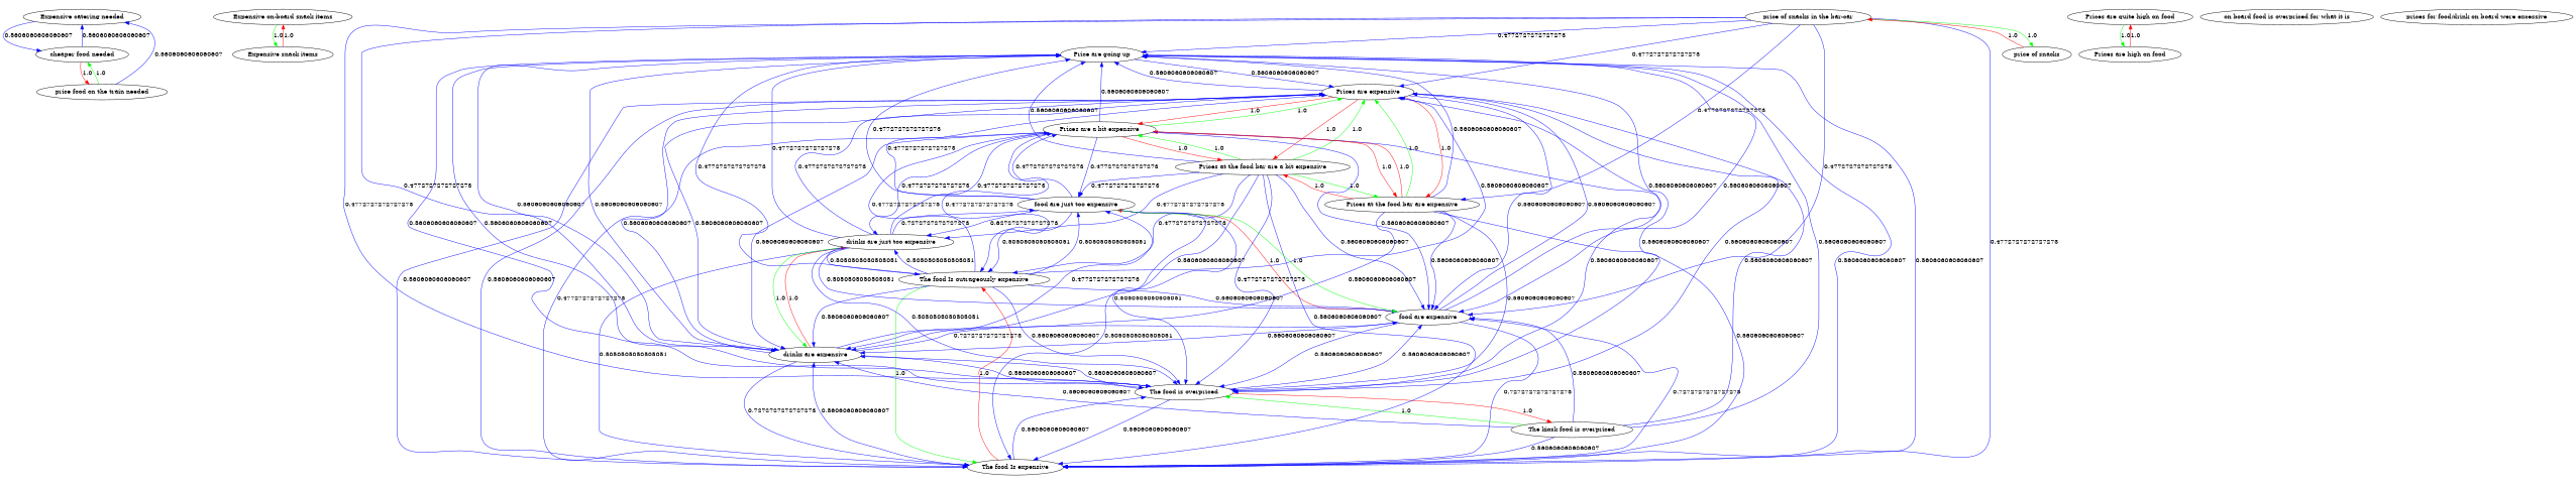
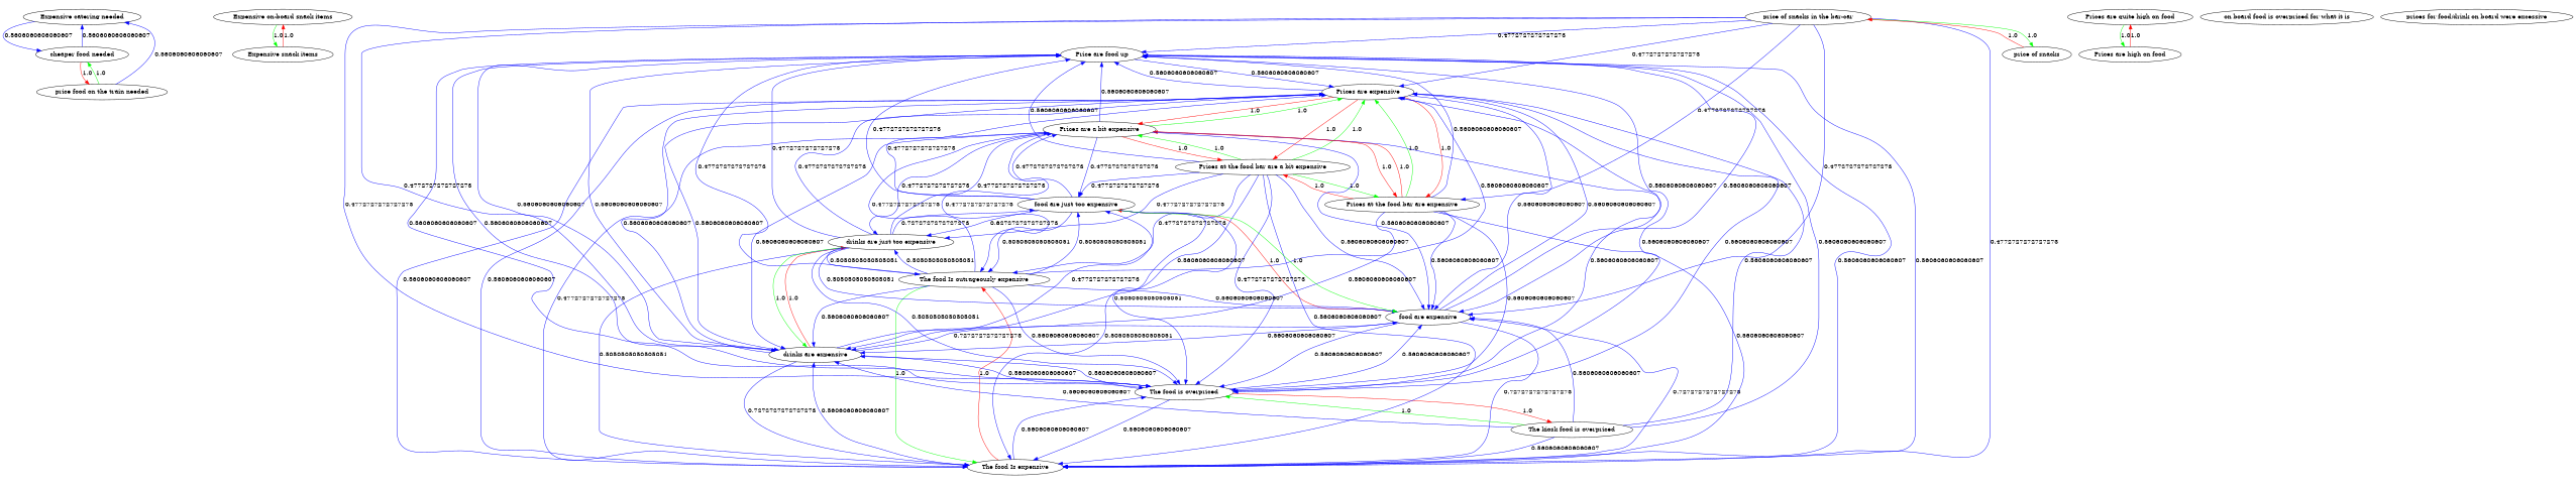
  digraph {
    edge [color=blue]
    n1 [label="Expensive catering needed"]
    "cheaper food needed"
    n3 [label="price food on the train needed"]
    "Expensive on-board snack items"
    "Expensive snack items"
-   "Price are going up"
+   "Price are going up" [label="Price are food up"]
    "Prices are expensive"
    "The food Is expensive"
    "The food is overpriced"
    "drinks are expensive"
    "food are expensive"
    "Prices at the food bar are a bit expensive"
    "Prices at the food bar are expensive"
    "Prices are a bit expensive"
    "The food Is outrageously expensive"
    "The kiosk food is overpriced"
    "drinks are just too expensive"
    "food are just too expensive"
    "Prices are quite high on food"
    "Prices are high on food"
    "on board food is overpriced for what it is"
    "price of snacks in the bar-car"
    "price of snacks"
    "prices for food/drink on board were excessive"
    n1 -> "cheaper food needed" [label=0.5606060606060607]
    "cheaper food needed" -> n1 [label=0.5606060606060607]
    "cheaper food needed" -> n3 [color=red label=1.0]
    n3 -> n1 [label=0.5606060606060607]
    n3 -> "cheaper food needed" [color=green label=1.0]
    "Expensive on-board snack items" -> "Expensive snack items" [color=green label=1.0]
    "Expensive snack items" -> "Expensive on-board snack items" [color=red label=1.0]
    "Price are going up" -> "Prices are expensive" [label=0.5606060606060607]
    "Price are going up" -> "The food Is expensive" [label=0.5606060606060607]
    "Price are going up" -> "The food is overpriced" [label=0.5606060606060607]
    "Price are going up" -> "drinks are expensive" [label=0.5606060606060607]
    "Price are going up" -> "food are expensive" [label=0.5606060606060607]
    "Prices are expensive" -> "Price are going up" [label=0.5606060606060607]
    "Prices are expensive" -> "The food Is expensive" [label=0.5606060606060607]
    "Prices are expensive" -> "The food is overpriced" [label=0.5606060606060607]
    "Prices are expensive" -> "drinks are expensive" [label=0.5606060606060607]
    "Prices are expensive" -> "food are expensive" [label=0.5606060606060607]
    "Prices are expensive" -> "Prices at the food bar are a bit expensive" [color=red label=1.0]
    "Prices are expensive" -> "Prices at the food bar are expensive" [color=red label=1.0]
    "Prices are expensive" -> "Prices are a bit expensive" [color=red label=1.0]
    "The food Is expensive" -> "Price are going up" [label=0.5606060606060607]
    "The food Is expensive" -> "Prices are expensive" [label=0.5606060606060607]
    "The food Is expensive" -> "The food is overpriced" [label=0.5606060606060607]
    "The food Is expensive" -> "drinks are expensive" [label=0.5606060606060607]
    "The food Is expensive" -> "food are expensive" [label=0.7272727272727273]
    "The food Is expensive" -> "The food Is outrageously expensive" [color=red label=1.0]
    "The food is overpriced" -> "Price are going up" [label=0.5606060606060607]
    "The food is overpriced" -> "Prices are expensive" [label=0.5606060606060607]
    "The food is overpriced" -> "The food Is expensive" [label=0.5606060606060607]
    "The food is overpriced" -> "drinks are expensive" [label=0.5606060606060607]
    "The food is overpriced" -> "food are expensive" [label=0.5606060606060607]
    "The food is overpriced" -> "The kiosk food is overpriced" [color=red label=1.0]
    "drinks are expensive" -> "Price are going up" [label=0.5606060606060607]
    "drinks are expensive" -> "Prices are expensive" [label=0.5606060606060607]
    "drinks are expensive" -> "The food Is expensive" [label=0.7272727272727273]
    "drinks are expensive" -> "The food is overpriced" [label=0.5606060606060607]
    "drinks are expensive" -> "food are expensive" [label=0.7272727272727273]
    "drinks are expensive" -> "drinks are just too expensive" [color=red label=1.0]
    "drinks are expensive" -> "food are just too expensive" [label=0.4772727272727273]
    "food are expensive" -> "Price are going up" [label=0.5606060606060607]
    "food are expensive" -> "Prices are expensive" [label=0.5606060606060607]
    "food are expensive" -> "The food Is expensive" [label=0.7272727272727273]
    "food are expensive" -> "The food is overpriced" [label=0.5606060606060607]
    "food are expensive" -> "drinks are expensive" [label=0.5606060606060607]
    "food are expensive" -> "food are just too expensive" [color=red label=1.0]
    "Prices at the food bar are a bit expensive" -> "Price are going up" [label=0.5606060606060607]
    "Prices at the food bar are a bit expensive" -> "Prices are expensive" [color=green label=1.0]
    "Prices at the food bar are a bit expensive" -> "The food Is expensive" [label=0.5606060606060607]
    "Prices at the food bar are a bit expensive" -> "The food is overpriced" [label=0.4772727272727273]
    "Prices at the food bar are a bit expensive" -> "drinks are expensive" [label=0.5606060606060607]
    "Prices at the food bar are a bit expensive" -> "food are expensive" [label=0.5606060606060607]
    "Prices at the food bar are a bit expensive" -> "Prices at the food bar are expensive" [color=green label=1.0]
    "Prices at the food bar are a bit expensive" -> "Prices are a bit expensive" [color=green label=1.0]
    "Prices at the food bar are a bit expensive" -> "The food Is outrageously expensive" [label=0.4772727272727273]
    "Prices at the food bar are a bit expensive" -> "drinks are just too expensive" [label=0.4772727272727273]
    "Prices at the food bar are a bit expensive" -> "food are just too expensive" [label=0.4772727272727273]
    "Prices at the food bar are expensive" -> "Price are going up" [label=0.5606060606060607]
    "Prices at the food bar are expensive" -> "Prices are expensive" [color=green label=1.0]
    "Prices at the food bar are expensive" -> "The food Is expensive" [label=0.5606060606060607]
    "Prices at the food bar are expensive" -> "The food is overpriced" [label=0.5606060606060607]
    "Prices at the food bar are expensive" -> "drinks are expensive" [label=0.5606060606060607]
    "Prices at the food bar are expensive" -> "food are expensive" [label=0.5606060606060607]
    "Prices at the food bar are expensive" -> "Prices at the food bar are a bit expensive" [color=red label=1.0]
    "Prices at the food bar are expensive" -> "Prices are a bit expensive" [color=red label=1.0]
    "Prices are a bit expensive" -> "Price are going up" [label=0.5606060606060607]
    "Prices are a bit expensive" -> "Prices are expensive" [color=green label=1.0]
    "Prices are a bit expensive" -> "The food Is expensive" [label=0.4772727272727273]
    "Prices are a bit expensive" -> "The food is overpriced" [label=0.5606060606060607]
    "Prices are a bit expensive" -> "drinks are expensive" [label=0.5606060606060607]
    "Prices are a bit expensive" -> "food are expensive" [label=0.5606060606060607]
    "Prices are a bit expensive" -> "Prices at the food bar are a bit expensive" [color=red label=1.0]
    "Prices are a bit expensive" -> "Prices at the food bar are expensive" [color=red label=1.0]
    "Prices are a bit expensive" -> "The food Is outrageously expensive" [label=0.4772727272727273]
    "Prices are a bit expensive" -> "drinks are just too expensive" [label=0.4772727272727273]
    "Prices are a bit expensive" -> "food are just too expensive" [label=0.4772727272727273]
    "The food Is outrageously expensive" -> "Price are going up" [label=0.4772727272727273]
    "The food Is outrageously expensive" -> "Prices are expensive" [label=0.5606060606060607]
    "The food Is outrageously expensive" -> "The food Is expensive" [color=green label=1.0]
    "The food Is outrageously expensive" -> "The food is overpriced" [label=0.5606060606060607]
    "The food Is outrageously expensive" -> "drinks are expensive" [label=0.5606060606060607]
    "The food Is outrageously expensive" -> "food are expensive" [label=0.5606060606060607]
    "The food Is outrageously expensive" -> "Prices are a bit expensive" [label=0.4772727272727273]
    "The food Is outrageously expensive" -> "drinks are just too expensive" [label=0.5050505050505051]
    "The food Is outrageously expensive" -> "food are just too expensive" [label=0.5050505050505051]
    "The kiosk food is overpriced" -> "Price are going up" [label=0.5606060606060607]
    "The kiosk food is overpriced" -> "Prices are expensive" [label=0.5606060606060607]
    "The kiosk food is overpriced" -> "The food Is expensive" [label=0.5606060606060607]
    "The kiosk food is overpriced" -> "The food is overpriced" [color=green label=1.0]
    "The kiosk food is overpriced" -> "drinks are expensive" [label=0.5606060606060607]
    "The kiosk food is overpriced" -> "food are expensive" [label=0.5606060606060607]
    "drinks are just too expensive" -> "Price are going up" [label=0.4772727272727273]
    "drinks are just too expensive" -> "Prices are expensive" [label=0.4772727272727273]
    "drinks are just too expensive" -> "The food Is expensive" [label=0.5050505050505051]
    "drinks are just too expensive" -> "The food is overpriced" [label=0.5050505050505051]
    "drinks are just too expensive" -> "drinks are expensive" [color=green label=1.0]
    "drinks are just too expensive" -> "food are expensive" [label=0.5050505050505051]
    "drinks are just too expensive" -> "Prices are a bit expensive" [label=0.4772727272727273]
    "drinks are just too expensive" -> "The food Is outrageously expensive" [label=0.5050505050505051]
    "drinks are just too expensive" -> "food are just too expensive" [label=0.7272727272727273]
    "food are just too expensive" -> "Price are going up" [label=0.4772727272727273]
    "food are just too expensive" -> "Prices are expensive" [label=0.4772727272727273]
    "food are just too expensive" -> "The food Is expensive" [label=0.5050505050505051]
    "food are just too expensive" -> "The food is overpriced" [label=0.5050505050505051]
    "food are just too expensive" -> "food are expensive" [color=green label=1.0]
    "food are just too expensive" -> "Prices are a bit expensive" [label=0.4772727272727273]
    "food are just too expensive" -> "The food Is outrageously expensive" [label=0.5050505050505051]
    "food are just too expensive" -> "drinks are just too expensive" [label=0.6272727272727273]
    "Prices are quite high on food" -> "Prices are high on food" [color=green label=1.0]
    "Prices are high on food" -> "Prices are quite high on food" [color=red label=1.0]
    "price of snacks in the bar-car" -> "Price are going up" [label=0.4772727272727273]
    "price of snacks in the bar-car" -> "Prices are expensive" [label=0.4772727272727273]
    "price of snacks in the bar-car" -> "The food Is expensive" [label=0.4772727272727273]
    "price of snacks in the bar-car" -> "The food is overpriced" [label=0.4772727272727273]
    "price of snacks in the bar-car" -> "drinks are expensive" [label=0.4772727272727273]
    "price of snacks in the bar-car" -> "food are expensive" [label=0.4772727272727273]
    "price of snacks in the bar-car" -> "Prices at the food bar are expensive" [label=0.4772727272727273]
    "price of snacks in the bar-car" -> "price of snacks" [color=green label=1.0]
    "price of snacks" -> "price of snacks in the bar-car" [color=red label=1.0]
  }
